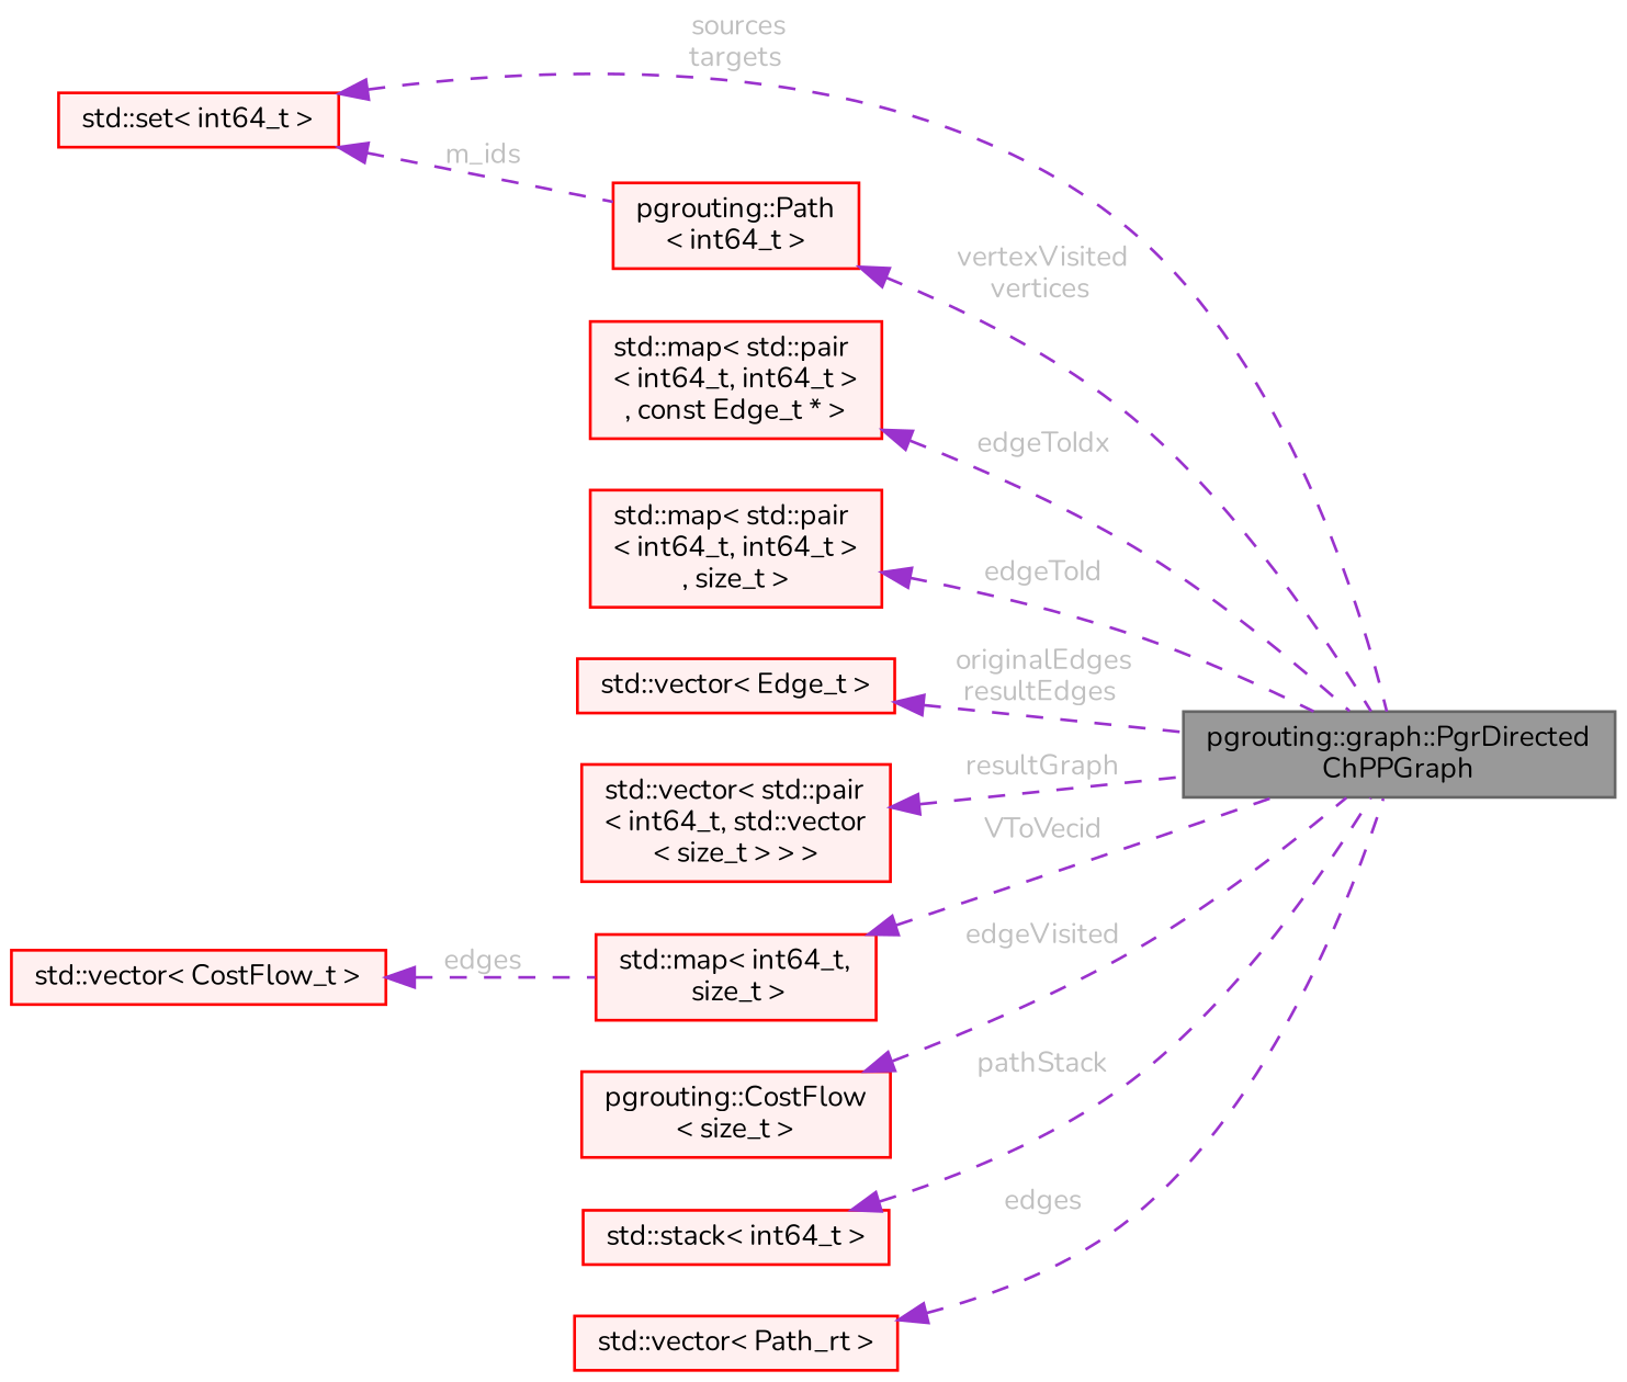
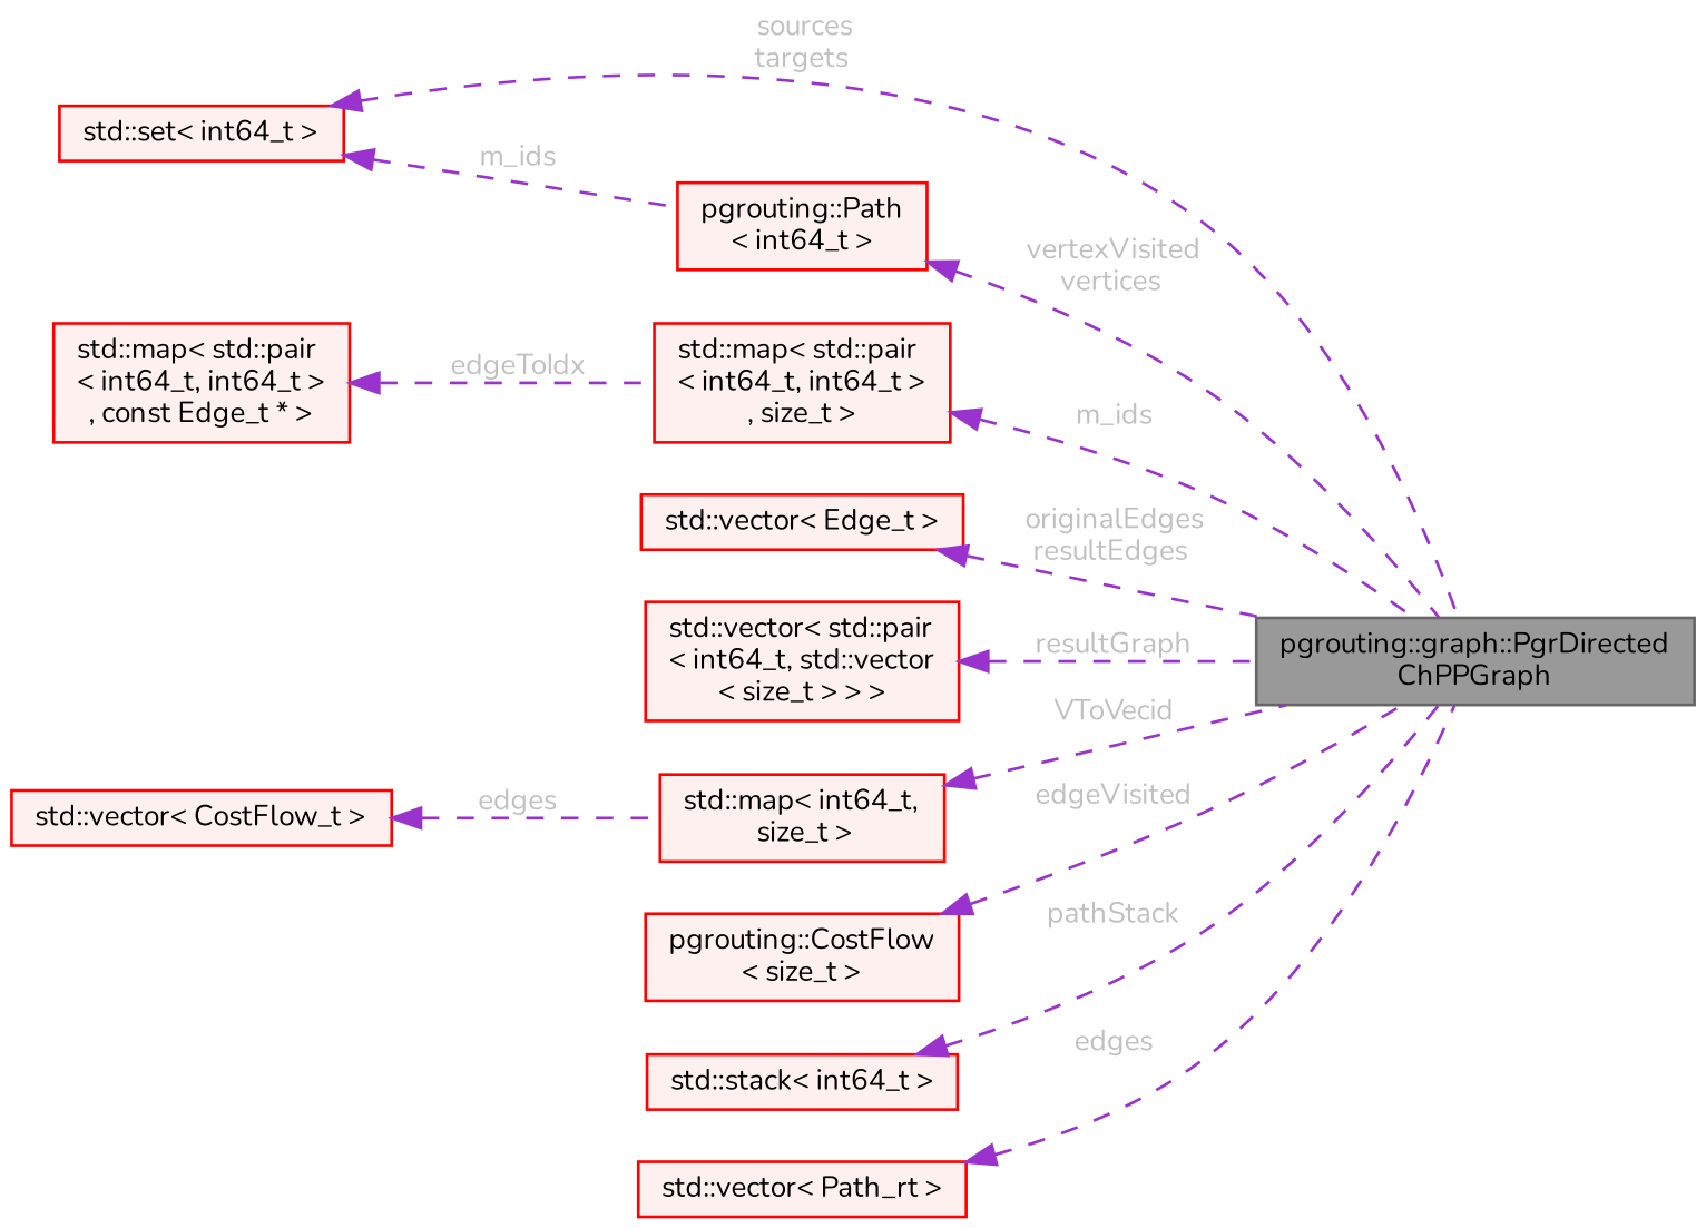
  digraph {
    fontname=Nunito
    rankdir=LR
    node [color=red fillcolor="#FFF0F0" fontname=Nunito fontsize=10 shape=box style=filled]
    edge [color=darkorchid3 dir=back fontcolor=grey fontname=Nunito fontsize=10 labelfontname=Helvetica labelfontsize=10 style=dashed]
    n1 [color=gray40 fillcolor=grey60 fontcolor=black height=0.2 label="pgrouting::graph::PgrDirected\lChPPGraph" width=0.4]
    n2 [height=0.2 label="pgrouting::Path\l\< int64_t \>" width=0.4]
    n3 [height=0.2 label="std::set\< int64_t \>" width=0.4]
    n4 [height=0.2 label="std::map\< std::pair\l\< int64_t, int64_t \>\l, const Edge_t * \>" width=0.4]
    n5 [height=0.2 label="std::map\< std::pair\l\< int64_t, int64_t \>\l, size_t \>" width=0.4]
    n6 [height=0.2 label="std::vector\< Edge_t \>" width=0.4]
    n7 [height=0.2 label="std::vector\< std::pair\l\< int64_t, std::vector\l\< size_t \> \> \>" width=0.4]
    n8 [height=0.2 label="std::map\< int64_t,\l size_t \>" width=0.4]
    n9 [height=0.2 label="pgrouting::CostFlow\l\< size_t \>" width=0.4]
    n10 [height=0.2 label="std::stack\< int64_t \>" width=0.4]
    n11 [height=0.2 label="std::vector\< Path_rt \>" width=0.4]
    n12 [height=0.2 label="std::vector\< CostFlow_t \>" width=0.4]
    n2 -> n1 [label=" vertexVisited\nvertices"]
    n3 -> n1 [label=" sources\ntargets"]
    n3 -> n2 [label=" m_ids"]
-   n4 -> n1 [label=" edgeToIdx"]
-   n5 -> n1 [label=" edgeToId"]
+   n4 -> n5 [label=" edgeToIdx"]
+   n5 -> n1 [label=" m_ids"]
    n6 -> n1 [label=" originalEdges\nresultEdges"]
    n7 -> n1 [label=" resultGraph"]
    n8 -> n1 [label=" VToVecid"]
    n9 -> n1 [label=" edgeVisited"]
    n10 -> n1 [label=" pathStack"]
    n11 -> n1 [label=" edges"]
    n12 -> n8 [label=" edges"]
  }
